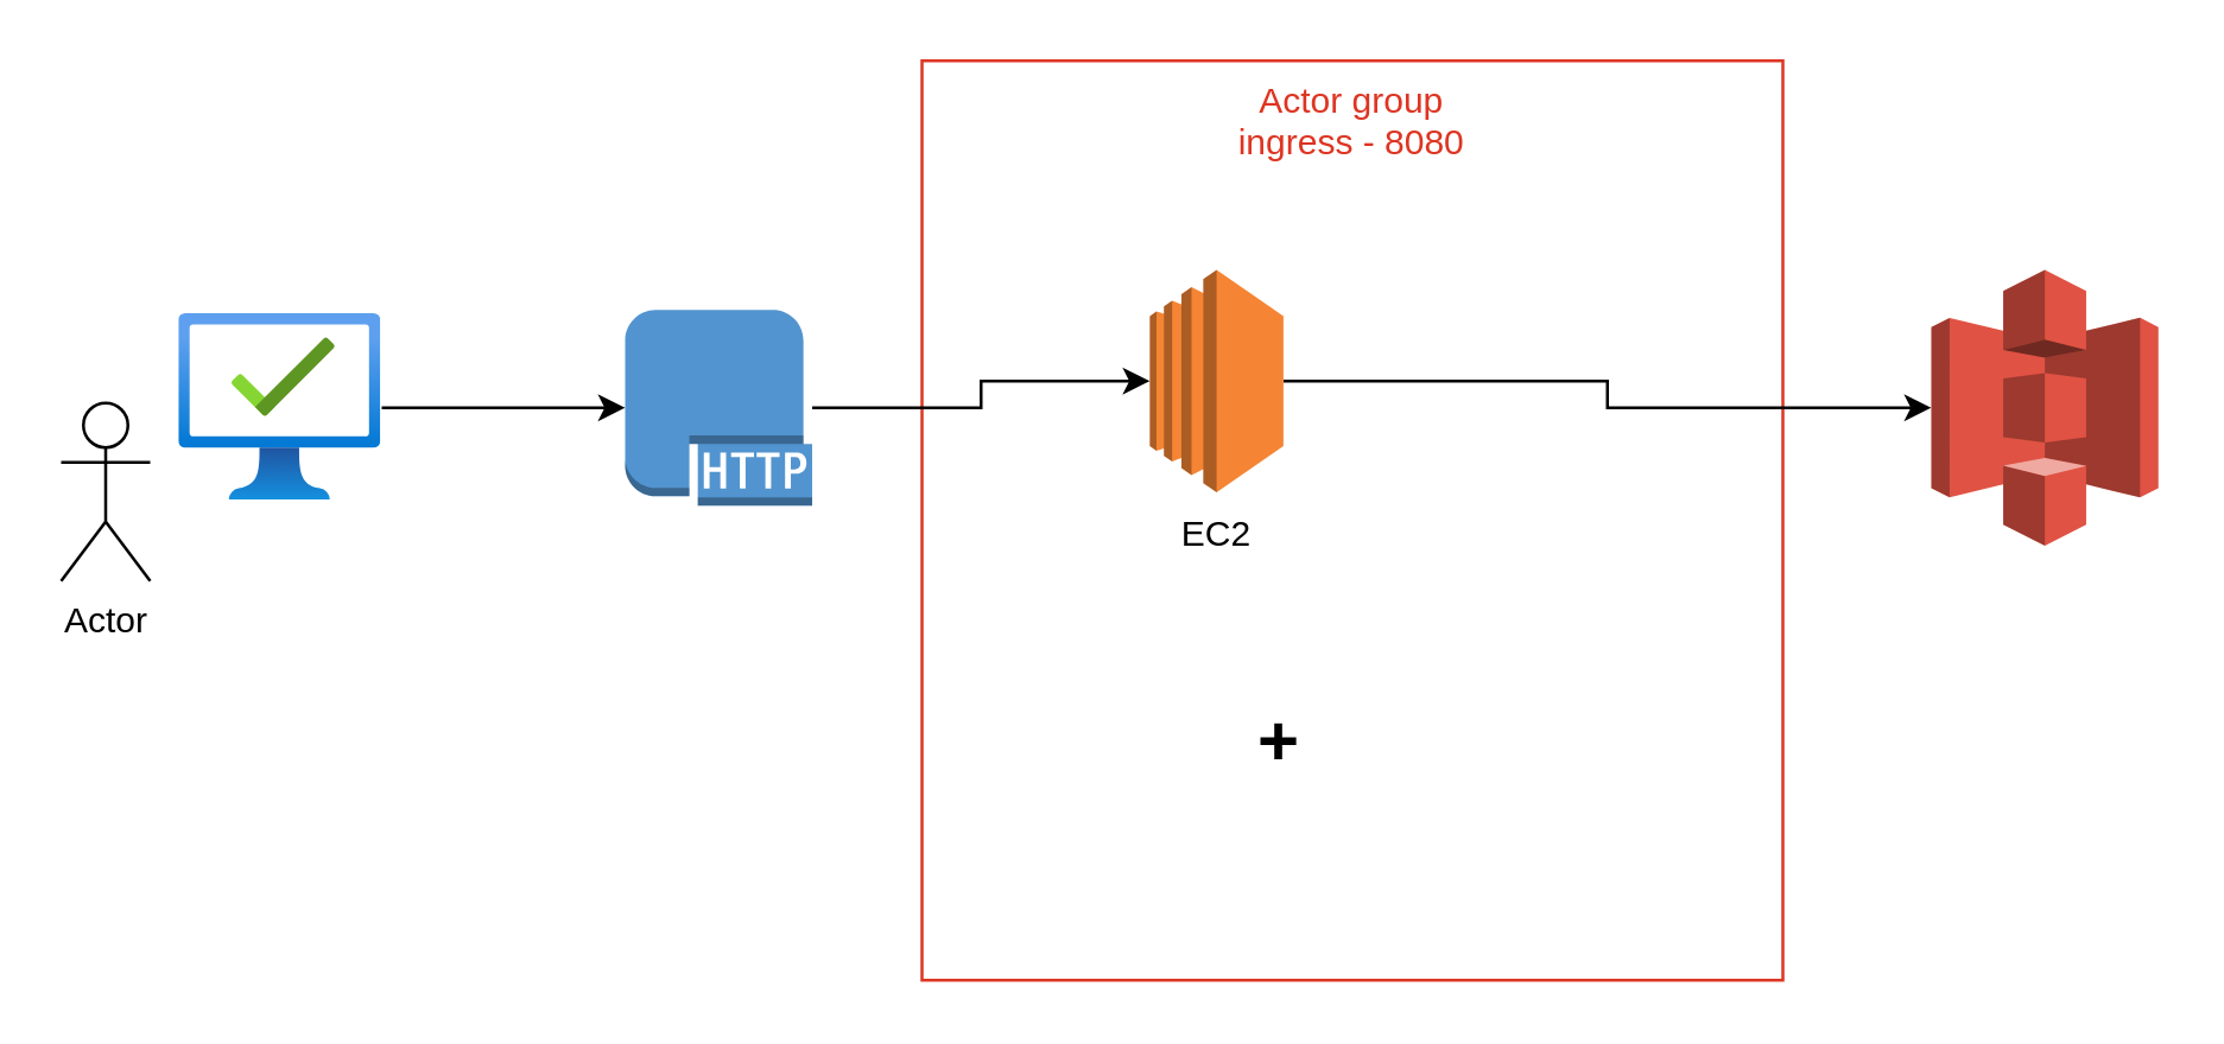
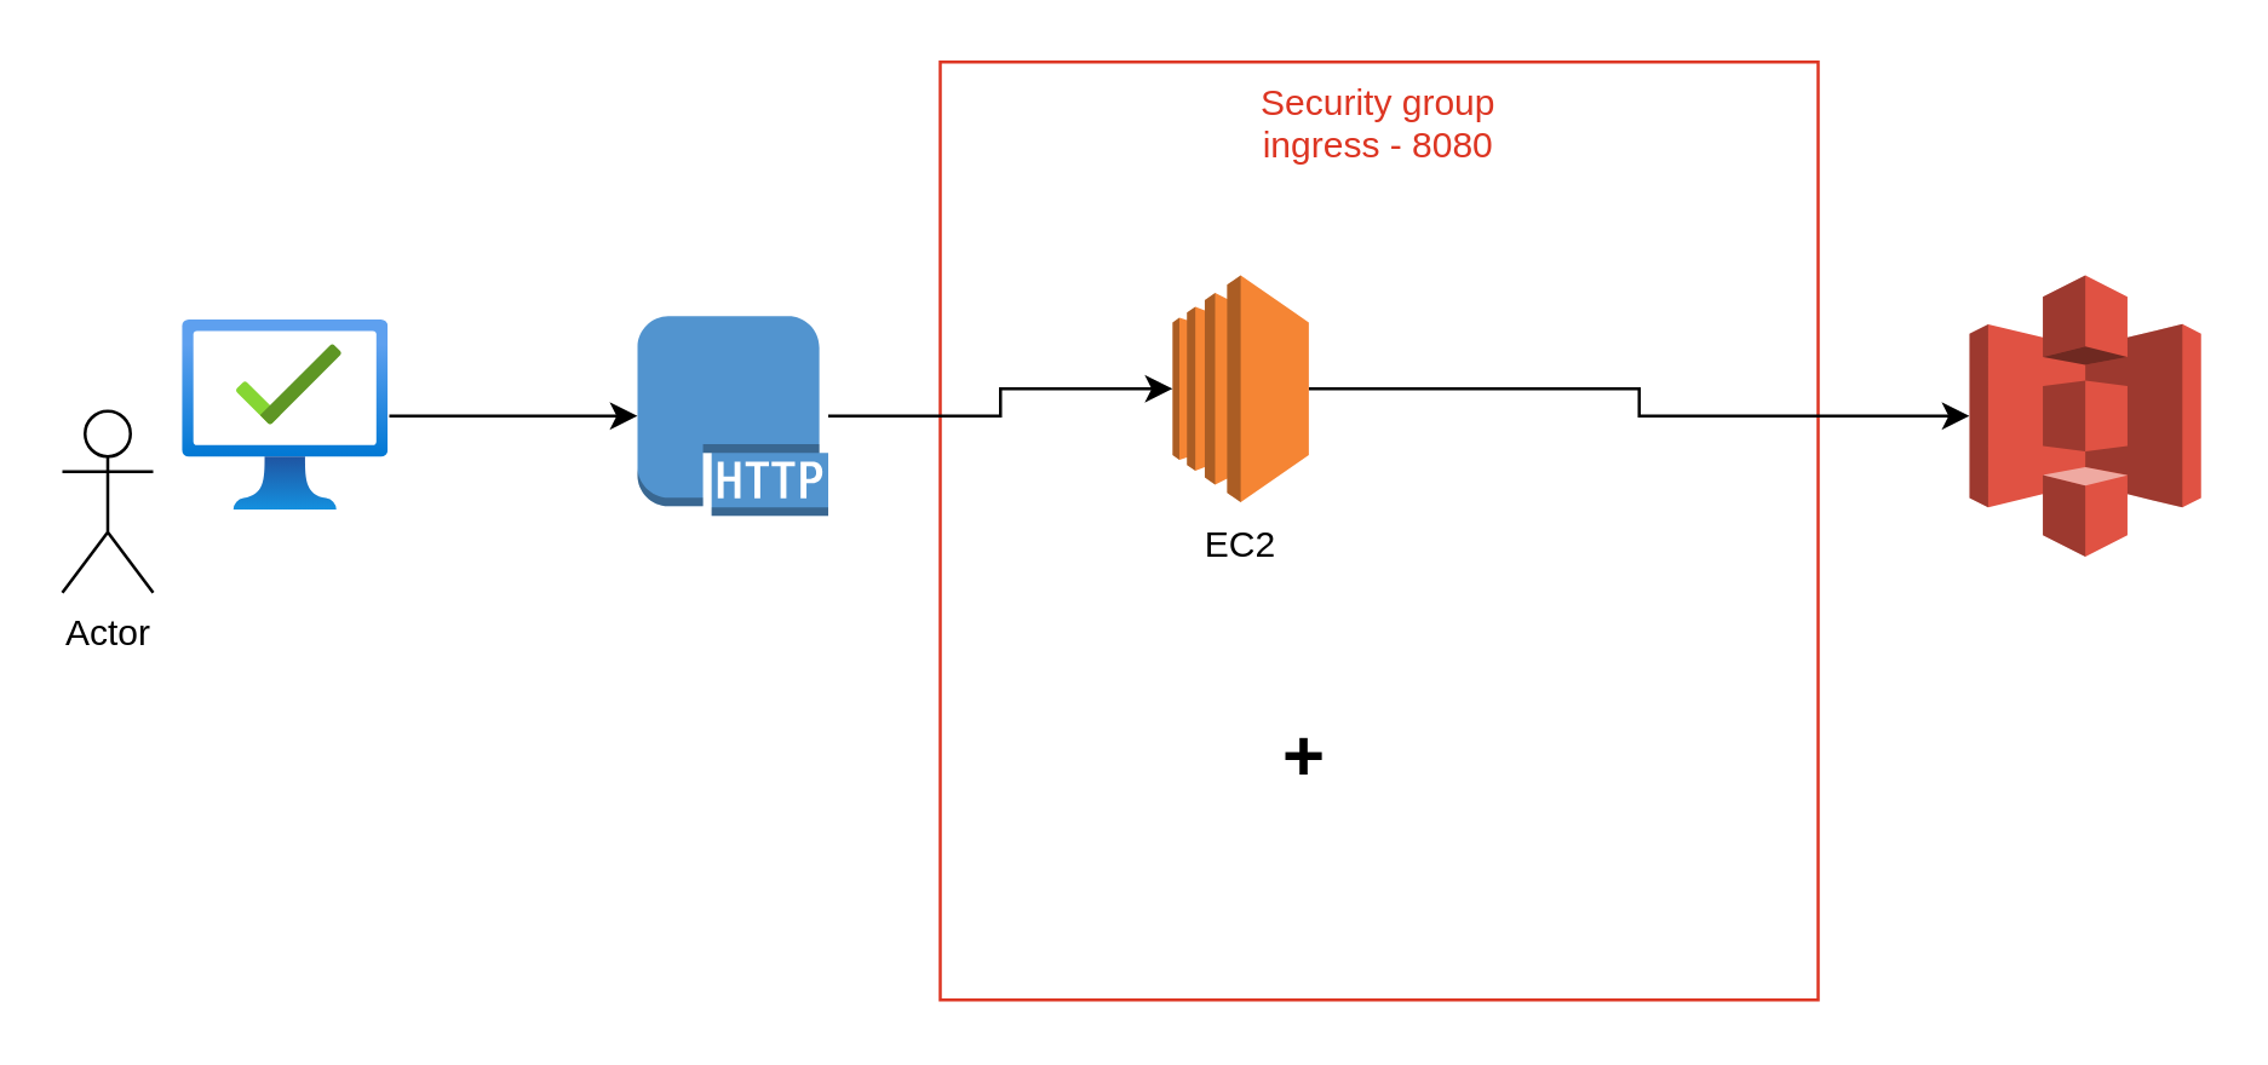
  <mxCell id="0" />
  <mxCell id="1" parent="0" />
- <mxCell id="2" value="Actor group&lt;br&gt;ingress - 8080" style="fillColor=none;strokeColor=#DD3522;verticalAlign=top;fontStyle=0;fontColor=#DD3522;whiteSpace=wrap;html=1;" vertex="1" parent="1"><mxGeometry x="310" y="20" width="290" height="310" as="geometry" /></mxCell>
+ <mxCell id="2" value="Security group&lt;br&gt;ingress - 8080" style="fillColor=none;strokeColor=#DD3522;verticalAlign=top;fontStyle=0;fontColor=#DD3522;whiteSpace=wrap;html=1;" vertex="1" parent="1"><mxGeometry x="310" y="20" width="290" height="310" as="geometry" /></mxCell>
  <mxCell id="3" value="" style="edgeStyle=orthogonalEdgeStyle;rounded=0;orthogonalLoop=1;jettySize=auto;html=1;" edge="1" parent="1" source="4" target="10"><mxGeometry relative="1" as="geometry" /></mxCell>
  <mxCell id="4" value="EC2" style="outlineConnect=0;dashed=0;verticalLabelPosition=bottom;verticalAlign=top;align=center;html=1;shape=mxgraph.aws3.ec2;fillColor=#F58534;gradientColor=none;" vertex="1" parent="1"><mxGeometry x="386.75" y="90.5" width="45" height="75" as="geometry" /></mxCell>
  <mxCell id="5" value="" style="edgeStyle=orthogonalEdgeStyle;rounded=0;orthogonalLoop=1;jettySize=auto;html=1;" edge="1" parent="1" source="6" target="4"><mxGeometry relative="1" as="geometry" /></mxCell>
  <mxCell id="6" value="" style="outlineConnect=0;dashed=0;verticalLabelPosition=bottom;verticalAlign=top;align=center;html=1;shape=mxgraph.aws3.http_protocol;fillColor=#5294CF;gradientColor=none;" vertex="1" parent="1"><mxGeometry x="210" y="104" width="63" height="66" as="geometry" /></mxCell>
  <mxCell id="7" value="Actor" style="shape=umlActor;verticalLabelPosition=bottom;verticalAlign=top;html=1;outlineConnect=0;" vertex="1" parent="1"><mxGeometry x="20" y="135.4" width="30" height="60" as="geometry" /></mxCell>
  <mxCell id="8" value="" style="edgeStyle=orthogonalEdgeStyle;rounded=0;orthogonalLoop=1;jettySize=auto;html=1;" edge="1" parent="1" source="9" target="6"><mxGeometry relative="1" as="geometry" /></mxCell>
  <mxCell id="9" value="" style="image;aspect=fixed;html=1;points=[];align=center;fontSize=12;image=img/lib/azure2/management_governance/Managed_Desktop.svg;" vertex="1" parent="1"><mxGeometry x="60" y="105.4" width="68" height="63.2" as="geometry" /></mxCell>
  <mxCell id="10" value="" style="outlineConnect=0;dashed=0;verticalLabelPosition=bottom;verticalAlign=top;align=center;html=1;shape=mxgraph.aws3.s3;fillColor=#E05243;gradientColor=none;" vertex="1" parent="1"><mxGeometry x="650" y="90.5" width="76.5" height="93" as="geometry" /></mxCell>
  <mxCell id="11" value="" style="shape=image;verticalLabelPosition=bottom;labelBackgroundColor=default;verticalAlign=top;aspect=fixed;imageAspect=0;image=https://static.javatpoint.com/tutorial/flask/images/flask-tutorial.png;" vertex="1" parent="1"><mxGeometry x="440.49" y="230" width="40" height="40" as="geometry" /></mxCell>
  <mxCell id="12" value="" style="shape=image;verticalLabelPosition=bottom;labelBackgroundColor=default;verticalAlign=top;aspect=fixed;imageAspect=0;image=https://upload.wikimedia.org/wikipedia/commons/thumb/c/c3/Python-logo-notext.svg/121px-Python-logo-notext.svg.png;" vertex="1" parent="1"><mxGeometry x="375" y="230" width="45.49" height="50" as="geometry" /></mxCell>
  <mxCell id="13" value="+" style="text;strokeColor=none;fillColor=none;html=1;fontSize=24;fontStyle=1;verticalAlign=middle;align=center;" vertex="1" parent="1"><mxGeometry x="420.49" y="230" width="20" height="40" as="geometry" /></mxCell>
